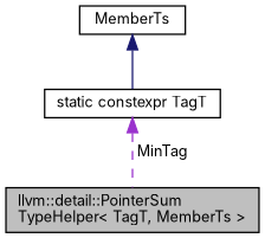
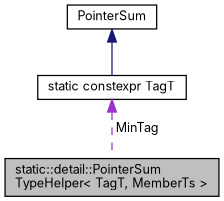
  digraph {
    fontname=Inter
    node [color=black fontname=Inter fontsize=10 shape=box]
    edge [dir=back fontname=Inter fontsize=10 labelfontname=Helvetica labelfontsize=10]
-   n1 [fillcolor=grey75 fontcolor=black height=0.2 label="llvm::detail::PointerSum\lTypeHelper\< TagT, MemberTs \>" style=filled width=0.4]
-   n2 [height=0.2 label=MemberTs width=0.4]
+   n1 [fillcolor=grey75 fontcolor=black height=0.2 label="static::detail::PointerSum\lTypeHelper\< TagT, MemberTs \>" style=filled width=0.4]
+   n2 [height=0.2 label=PointerSum width=0.4]
    n3 [height=0.2 label="static constexpr TagT" width=0.4]
    n2 -> n3 [color=midnightblue style=solid]
    n3 -> n1 [color=darkorchid3 label=" MinTag" style=dashed]
  }
